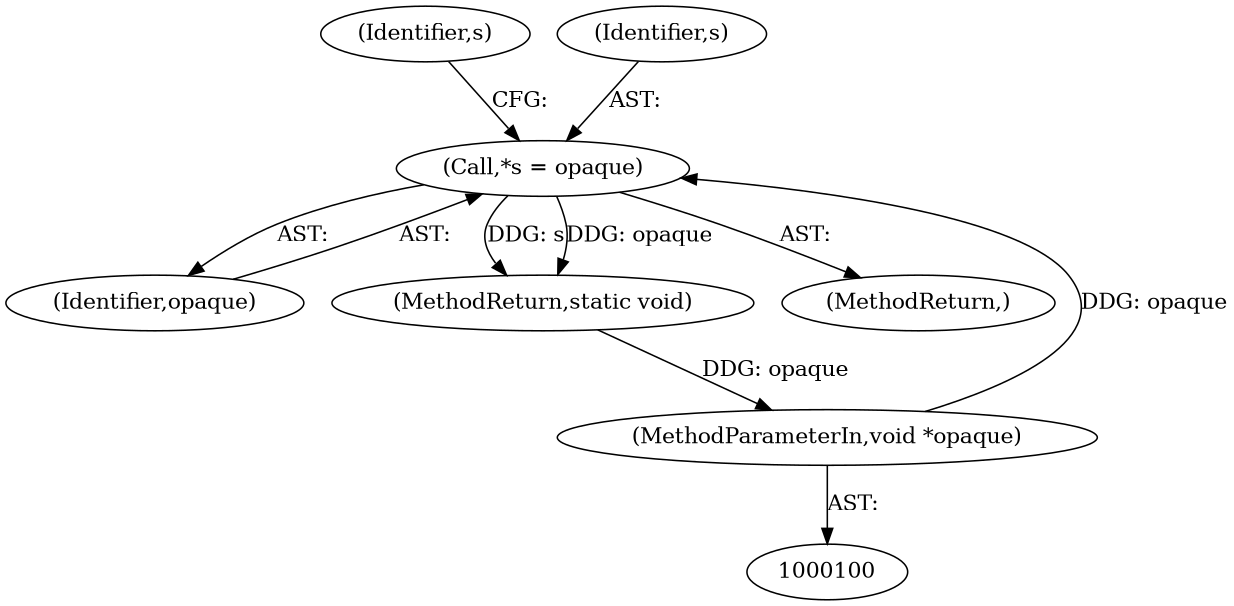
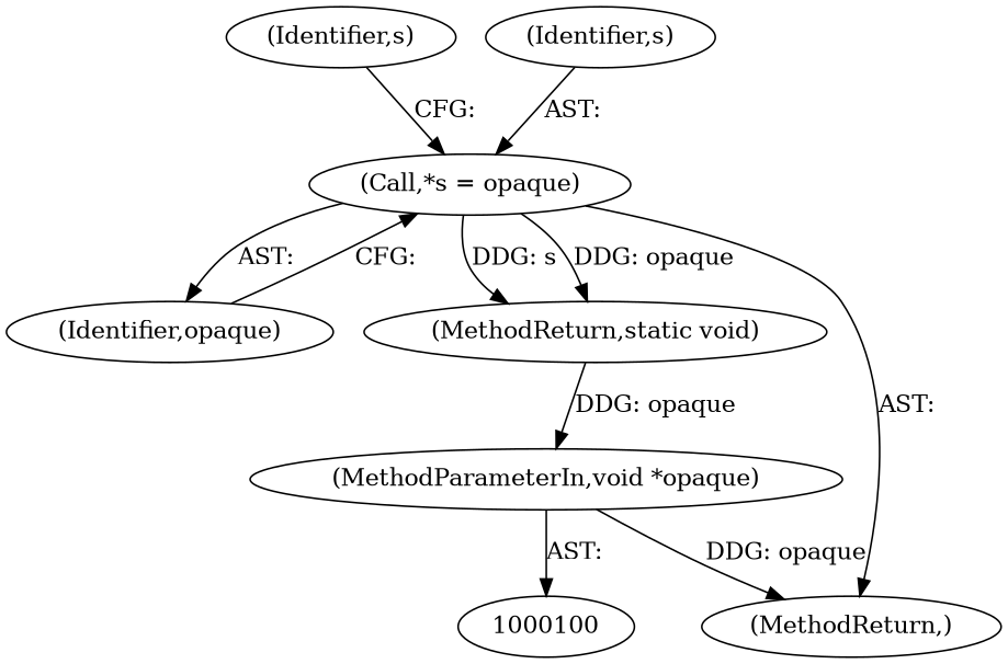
  digraph {
    n1 [label="(Call,*s = opaque)"]
    n2 [label="(Identifier,opaque)"]
    n3 [label="(MethodReturn,static void)"]
    n4 [label="(MethodReturn,)"]
    n5 [label="(MethodParameterIn,void *opaque)"]
    1000100
    n7 [label="(Identifier,s)"]
    n8 [label="(Identifier,s)"]
    n1 -> n2 [label="AST: "]
    n1 -> n3 [label="DDG: s"]
    n1 -> n3 [label="DDG: opaque"]
    n1 -> n4 [label="AST: "]
-   n2 -> n1 [label="AST: "]
+   n2 -> n1 [label="CFG: "]
    n3 -> n5 [label="DDG: opaque"]
-   n5 -> n1 [label="DDG: opaque"]
+   n5 -> n4 [label="DDG: opaque"]
    n5 -> 1000100 [label="AST: "]
    n7 -> n1 [label="CFG: "]
    n8 -> n1 [label="AST: "]
  }
